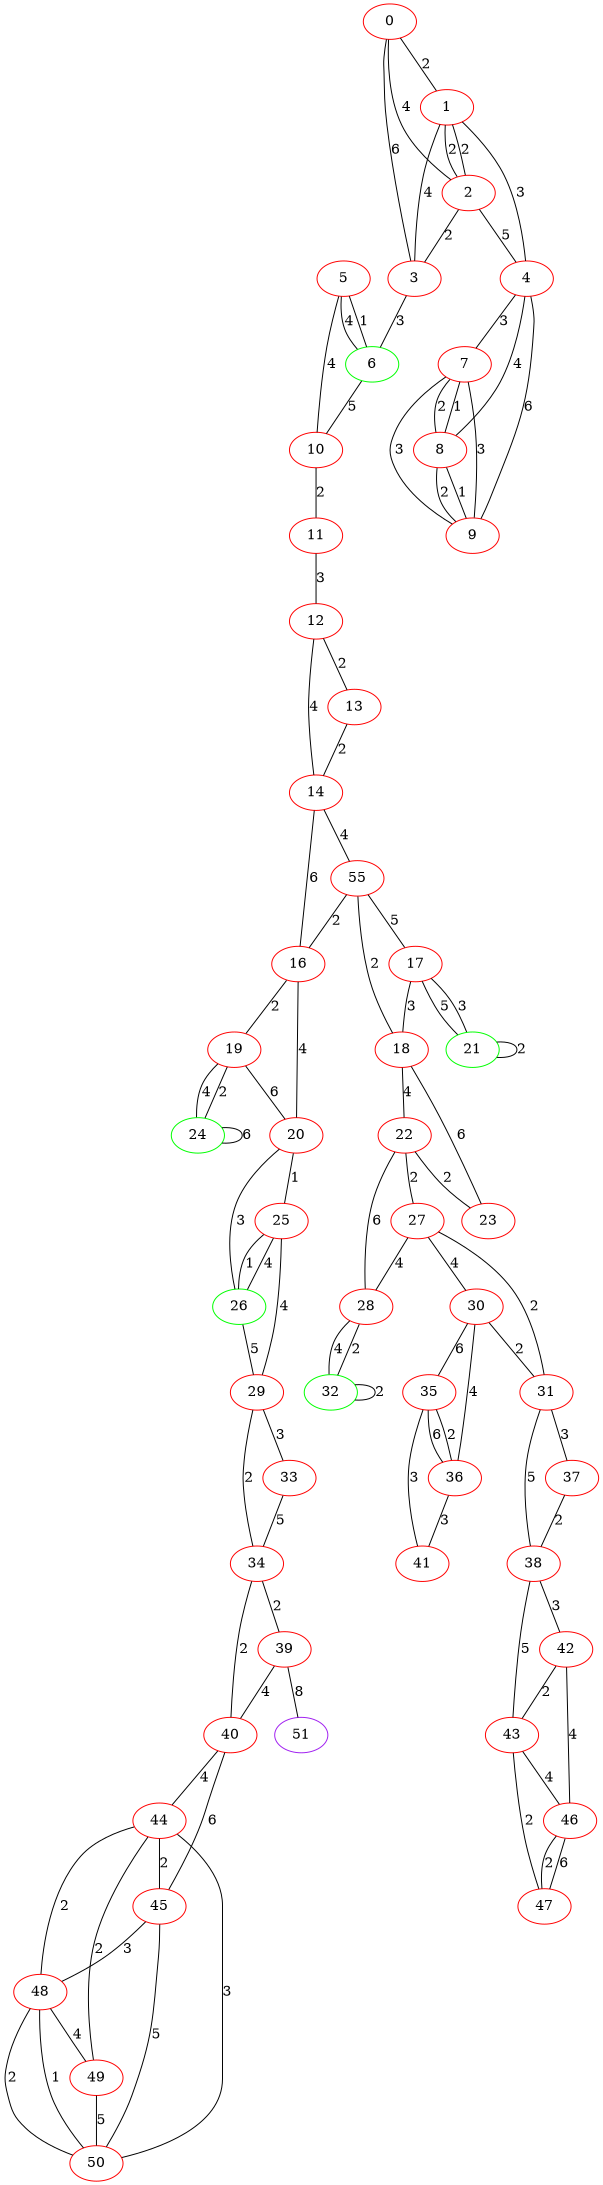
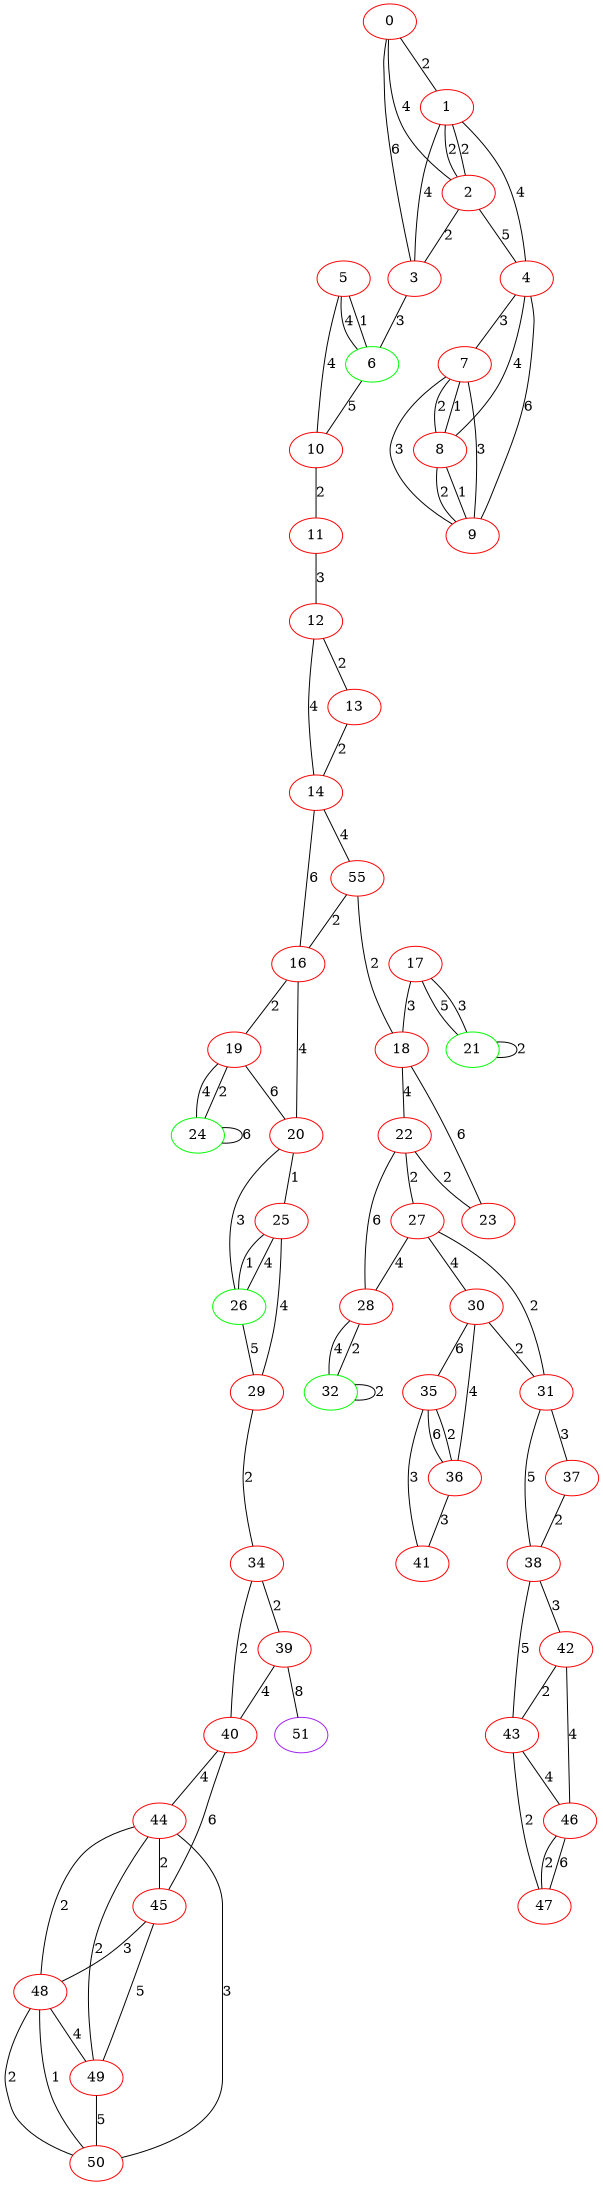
  graph {
    node [color=red weight=1]
    0
    1
    2
    3
    4
    6 [color=green weight=2]
    7
    8
    9
    5
    10
    11
    12
    13
    14
    n16 [label=55]
    16
    17
    18
    19
    20
    21 [color=green weight=2]
    22
    23
    24 [color=green weight=2]
    25
    26 [color=green weight=2]
    27
    28
    29
    30
    31
    32 [color=green weight=2]
-   33
    34
    35
    36
    37
    38
    39
    40
    41
    42
    43
    51 [color=purple weight=4]
    44
    45
    46
    47
    48
    49
    50
    0 -- 1 [label=2]
    0 -- 2 [label=4]
    0 -- 3 [label=6]
    1 -- 2 [label=2]
    1 -- 2 [label=2]
    1 -- 3 [label=4]
-   1 -- 4 [label=3]
+   1 -- 4 [label=4]
    2 -- 3 [label=2]
    2 -- 4 [label=5]
    3 -- 6 [label=3]
    4 -- 7 [label=3]
    4 -- 8 [label=4]
    4 -- 9 [label=6]
    6 -- 10 [label=5]
    7 -- 8 [label=2]
    7 -- 8 [label=1]
    7 -- 9 [label=3]
    7 -- 9 [label=3]
    8 -- 9 [label=1]
    8 -- 9 [label=2]
    5 -- 6 [label=1]
    5 -- 6 [label=4]
    5 -- 10 [label=4]
    10 -- 11 [label=2]
    11 -- 12 [label=3]
    12 -- 13 [label=2]
    12 -- 14 [label=4]
    13 -- 14 [label=2]
    14 -- n16 [label=4]
    14 -- 16 [label=6]
    n16 -- 16 [label=2]
-   n16 -- 17 [label=5]
    n16 -- 18 [label=2]
    16 -- 19 [label=2]
    16 -- 20 [label=4]
    17 -- 18 [label=3]
    17 -- 21 [label=5]
    17 -- 21 [label=3]
    18 -- 22 [label=4]
    18 -- 23 [label=6]
    19 -- 20 [label=6]
    19 -- 24 [label=4]
    19 -- 24 [label=2]
    20 -- 25 [label=1]
    20 -- 26 [label=3]
    21 -- 21 [label=2]
    22 -- 23 [label=2]
    22 -- 27 [label=2]
    22 -- 28 [label=6]
    24 -- 24 [label=6]
    25 -- 26 [label=1]
    25 -- 26 [label=4]
    25 -- 29 [label=4]
    26 -- 29 [label=5]
    27 -- 28 [label=4]
    27 -- 30 [label=4]
    27 -- 31 [label=2]
    28 -- 32 [label=2]
    28 -- 32 [label=4]
-   29 -- 33 [label=3]
    29 -- 34 [label=2]
    30 -- 31 [label=2]
    30 -- 35 [label=6]
    30 -- 36 [label=4]
    31 -- 37 [label=3]
    31 -- 38 [label=5]
    32 -- 32 [label=2]
-   33 -- 34 [label=5]
    34 -- 39 [label=2]
    34 -- 40 [label=2]
    35 -- 36 [label=2]
    35 -- 36 [label=6]
    35 -- 41 [label=3]
    36 -- 41 [label=3]
    37 -- 38 [label=2]
    38 -- 42 [label=3]
    38 -- 43 [label=5]
    39 -- 40 [label=4]
    39 -- 51 [label=8]
    40 -- 44 [label=4]
    40 -- 45 [label=6]
    42 -- 43 [label=2]
    42 -- 46 [label=4]
    43 -- 46 [label=4]
    43 -- 47 [label=2]
    44 -- 45 [label=2]
    44 -- 48 [label=2]
    44 -- 49 [label=2]
    44 -- 50 [label=3]
    45 -- 48 [label=3]
-   45 -- 50 [label=5]
+   45 -- 49 [label=5]
    46 -- 47 [label=6]
    46 -- 47 [label=2]
    48 -- 49 [label=4]
    48 -- 50 [label=2]
    48 -- 50 [label=1]
    49 -- 50 [label=5]
  }
